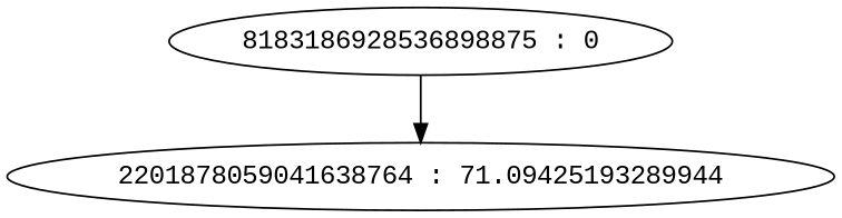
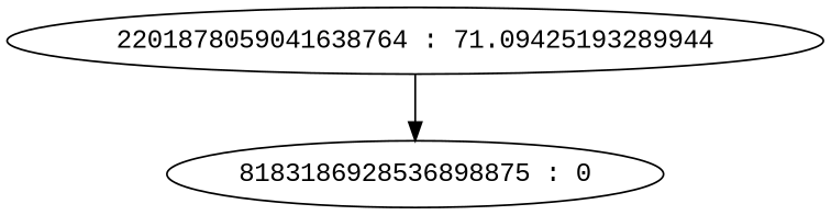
  digraph {
    fontname="Liberation Mono"
    node [fontname="Liberation Mono"]
    n1 [label="8183186928536898875 : 0"]
    n2 [label="2201878059041638764 : 71.09425193289944"]
-   n1 -> n2 [fontname="Liberation Mono"]
+   n2 -> n1 [fontname="Liberation Mono"]
  }
